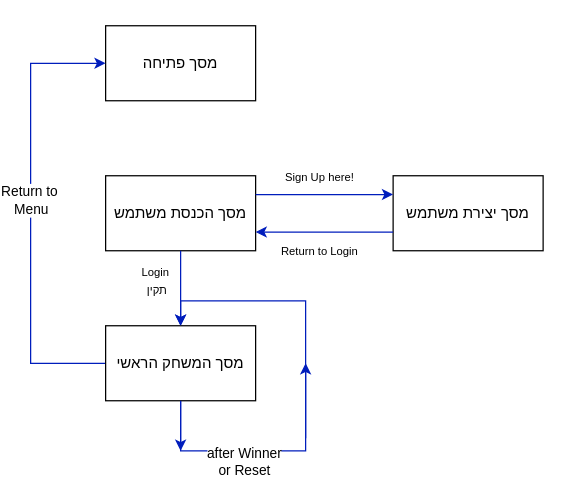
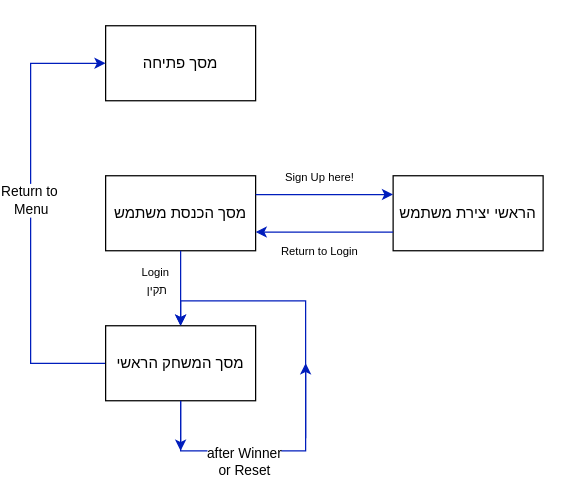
  <mxCell id="0" />
  <mxCell id="1" parent="0" />
  <mxCell id="2" value="מסך פתיחה" style="rounded=0;whiteSpace=wrap;html=1;" parent="1" vertex="1"><mxGeometry x="80" y="20" width="120" height="60" as="geometry" /></mxCell>
  <mxCell id="3" value="מסך הכנסת משתמש" style="rounded=0;whiteSpace=wrap;html=1;" parent="1" vertex="1"><mxGeometry x="80" y="140" width="120" height="60" as="geometry" /></mxCell>
- <mxCell id="4" value="מסך יצירת משתמש" style="rounded=0;whiteSpace=wrap;html=1;" parent="1" vertex="1"><mxGeometry x="310" y="140" width="120" height="60" as="geometry" /></mxCell>
+ <mxCell id="4" value="הראשי יצירת משתמש" style="rounded=0;whiteSpace=wrap;html=1;" parent="1" vertex="1"><mxGeometry x="310" y="140" width="120" height="60" as="geometry" /></mxCell>
  <mxCell id="5" style="edgeStyle=orthogonalEdgeStyle;rounded=0;orthogonalLoop=1;jettySize=auto;html=1;entryX=0;entryY=0.5;entryDx=0;entryDy=0;fillColor=#0050ef;strokeColor=#001DBC;" edge="1" parent="1" source="9" target="2"><mxGeometry relative="1" as="geometry"><Array as="points"><mxPoint x="20" y="290" /><mxPoint x="20" y="50" /></Array></mxGeometry></mxCell>
  <mxCell id="6" value="Return to&lt;br&gt;&amp;nbsp;Menu" style="edgeLabel;html=1;align=center;verticalAlign=middle;resizable=0;points=[];" vertex="1" connectable="0" parent="5"><mxGeometry x="0.17" y="2" relative="1" as="geometry"><mxPoint y="20" as="offset" /></mxGeometry></mxCell>
  <mxCell id="7" style="edgeStyle=orthogonalEdgeStyle;rounded=0;orthogonalLoop=1;jettySize=auto;html=1;fillColor=#0050ef;strokeColor=#001DBC;" edge="1" parent="1" source="9"><mxGeometry relative="1" as="geometry"><mxPoint x="140" y="260" as="targetPoint" /><Array as="points"><mxPoint x="140" y="360" /><mxPoint x="240" y="360" /><mxPoint x="240" y="240" /><mxPoint x="140" y="240" /></Array></mxGeometry></mxCell>
  <mxCell id="8" value="after Winner&lt;br&gt;or Reset" style="edgeLabel;html=1;align=center;verticalAlign=middle;resizable=0;points=[];" vertex="1" connectable="0" parent="7"><mxGeometry x="0.135" y="-1" relative="1" as="geometry"><mxPoint x="-51" y="84" as="offset" /></mxGeometry></mxCell>
  <mxCell id="9" value="מסך המשחק הראשי" style="rounded=0;whiteSpace=wrap;html=1;" parent="1" vertex="1"><mxGeometry x="80" y="260" width="120" height="60" as="geometry" /></mxCell>
  <mxCell id="10" value="" style="endArrow=classic;html=1;rounded=0;entryX=0;entryY=0.25;entryDx=0;entryDy=0;exitX=1;exitY=0.25;exitDx=0;exitDy=0;fillColor=#0050ef;strokeColor=#001DBC;" parent="1" source="3" target="4" edge="1"><mxGeometry width="50" height="50" relative="1" as="geometry"><mxPoint x="180" y="210" as="sourcePoint" /><mxPoint x="230" y="160" as="targetPoint" /></mxGeometry></mxCell>
  <mxCell id="11" value="&lt;font style=&quot;font-size: 9px;&quot;&gt;Sign Up here!&lt;/font&gt;" style="edgeLabel;html=1;align=center;verticalAlign=middle;resizable=0;points=[];" parent="10" vertex="1" connectable="0"><mxGeometry x="-0.17" relative="1" as="geometry"><mxPoint x="4" y="-15" as="offset" /></mxGeometry></mxCell>
  <mxCell id="12" value="" style="endArrow=classic;html=1;rounded=0;entryX=1;entryY=0.75;entryDx=0;entryDy=0;entryPerimeter=0;exitX=0;exitY=0.75;exitDx=0;exitDy=0;fillColor=#0050ef;strokeColor=#001DBC;" parent="1" source="4" target="3" edge="1"><mxGeometry width="50" height="50" relative="1" as="geometry"><mxPoint x="180" y="210" as="sourcePoint" /><mxPoint x="230" y="160" as="targetPoint" /></mxGeometry></mxCell>
  <mxCell id="13" value="Return to Login" style="edgeLabel;html=1;align=center;verticalAlign=middle;resizable=0;points=[];fontSize=9;" parent="12" vertex="1" connectable="0"><mxGeometry x="0.182" y="1" relative="1" as="geometry"><mxPoint x="5" y="14" as="offset" /></mxGeometry></mxCell>
  <mxCell id="14" value="" style="endArrow=classic;html=1;rounded=0;entryX=0.5;entryY=0;entryDx=0;entryDy=0;exitX=0.5;exitY=1;exitDx=0;exitDy=0;fillColor=#0050ef;strokeColor=#001DBC;" parent="1" source="3" target="9" edge="1"><mxGeometry width="50" height="50" relative="1" as="geometry"><mxPoint x="180" y="210" as="sourcePoint" /><mxPoint x="230" y="160" as="targetPoint" /></mxGeometry></mxCell>
  <mxCell id="15" value="&lt;font style=&quot;font-size: 9px;&quot;&gt;Login&amp;nbsp;&lt;br&gt;תקין&lt;/font&gt;" style="edgeLabel;html=1;align=center;verticalAlign=middle;resizable=0;points=[];" parent="14" vertex="1" connectable="0"><mxGeometry x="-0.325" y="-1" relative="1" as="geometry"><mxPoint x="-19" y="3" as="offset" /></mxGeometry></mxCell>
  <mxCell id="16" value="" style="endArrow=classic;html=1;rounded=0;exitX=0.5;exitY=1;exitDx=0;exitDy=0;fillColor=#0050ef;strokeColor=#001DBC;" edge="1" parent="1" source="9"><mxGeometry width="50" height="50" relative="1" as="geometry"><mxPoint x="180" y="320" as="sourcePoint" /><mxPoint x="140" y="360" as="targetPoint" /></mxGeometry></mxCell>
  <mxCell id="17" value="" style="endArrow=classic;html=1;rounded=0;fillColor=#0050ef;strokeColor=#001DBC;" edge="1" parent="1"><mxGeometry width="50" height="50" relative="1" as="geometry"><mxPoint x="240" y="350" as="sourcePoint" /><mxPoint x="240" y="290" as="targetPoint" /></mxGeometry></mxCell>
